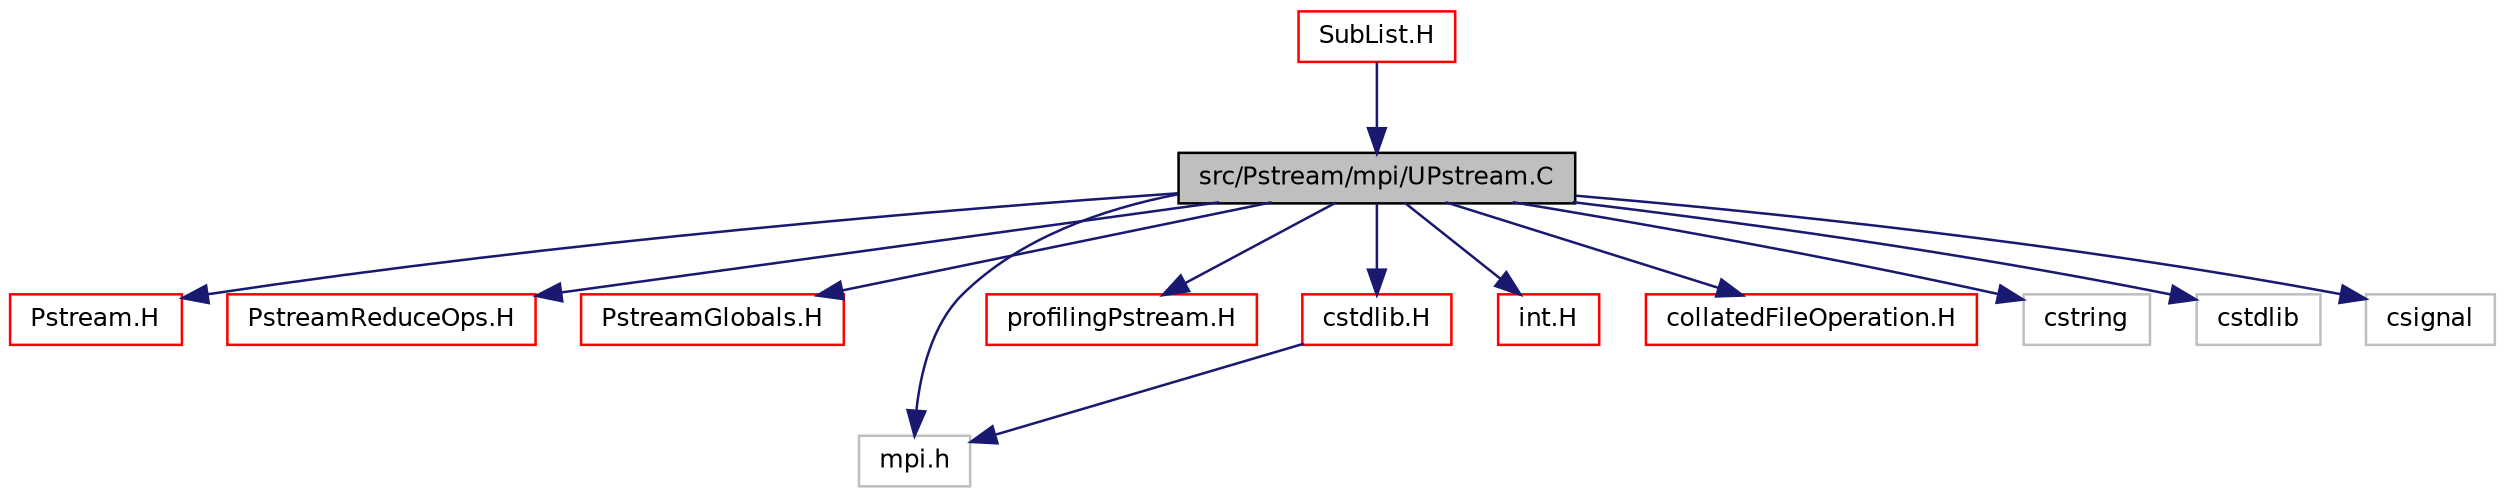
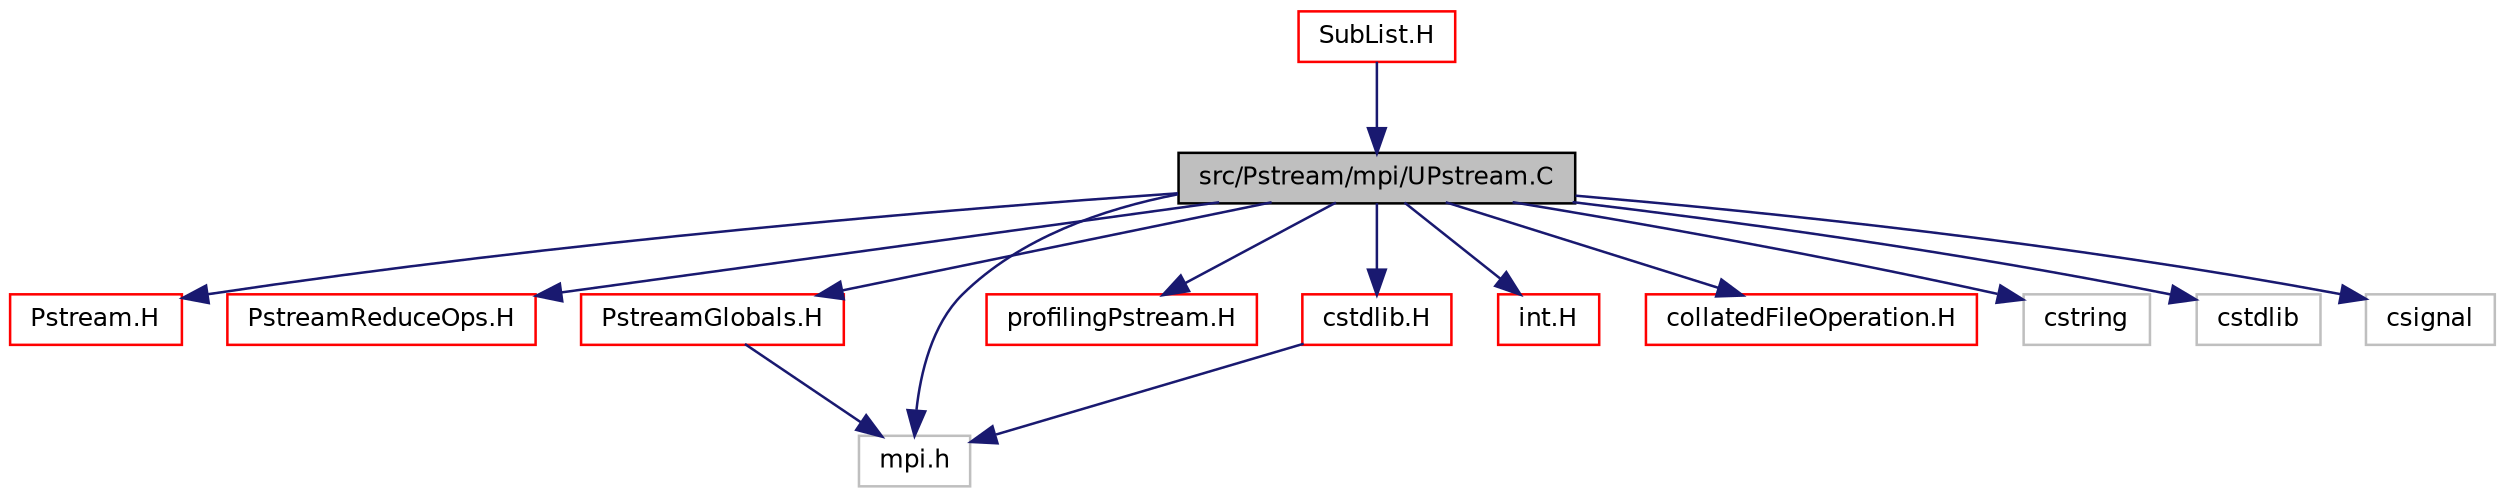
  digraph {
    node [color=red fontname=Helvetica fontsize=10 shape=record]
    edge [color=midnightblue fontname=Helvetica fontsize=10 labelfontname=Helvetica labelfontsize=10 style=solid]
    n1 [color=black fillcolor=grey75 fontcolor=black height=0.2 label="src/Pstream/mpi/UPstream.C" style=filled width=0.4]
    n2 [height=0.2 label="Pstream.H" width=0.4]
    n3 [height=0.2 label="PstreamReduceOps.H" width=0.4]
    n4 [height=0.2 label="PstreamGlobals.H" width=0.4]
    n5 [color=grey75 height=0.2 label="mpi.h" width=0.4]
    n6 [height=0.2 label="profilingPstream.H" width=0.4]
    n7 [height=0.2 label="cstdlib.H" width=0.4]
    n8 [height=0.2 label="int.H" width=0.4]
    n9 [height=0.2 label="collatedFileOperation.H" width=0.4]
    n10 [color=grey75 height=0.2 label=cstring width=0.4]
    n11 [color=grey75 height=0.2 label=cstdlib width=0.4]
    n12 [color=grey75 height=0.2 label=csignal width=0.4]
    n13 [height=0.2 label="SubList.H" width=0.4]
    n1 -> n2
    n1 -> n3
    n1 -> n4
    n1 -> n5
    n1 -> n6
    n1 -> n7
    n1 -> n8
    n1 -> n9
    n1 -> n10
    n1 -> n11
    n1 -> n12
+   n4 -> n5
    n7 -> n5
    n13 -> n1
  }
